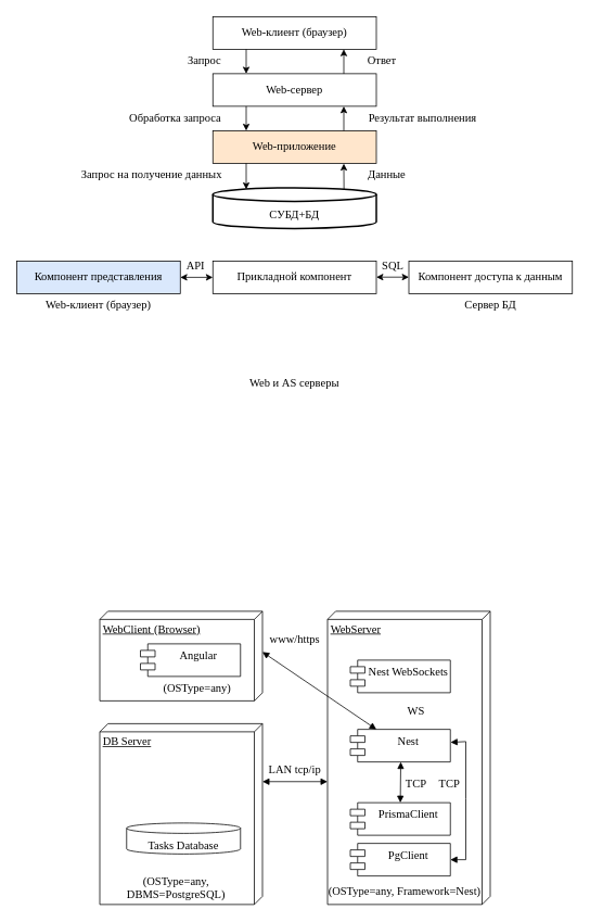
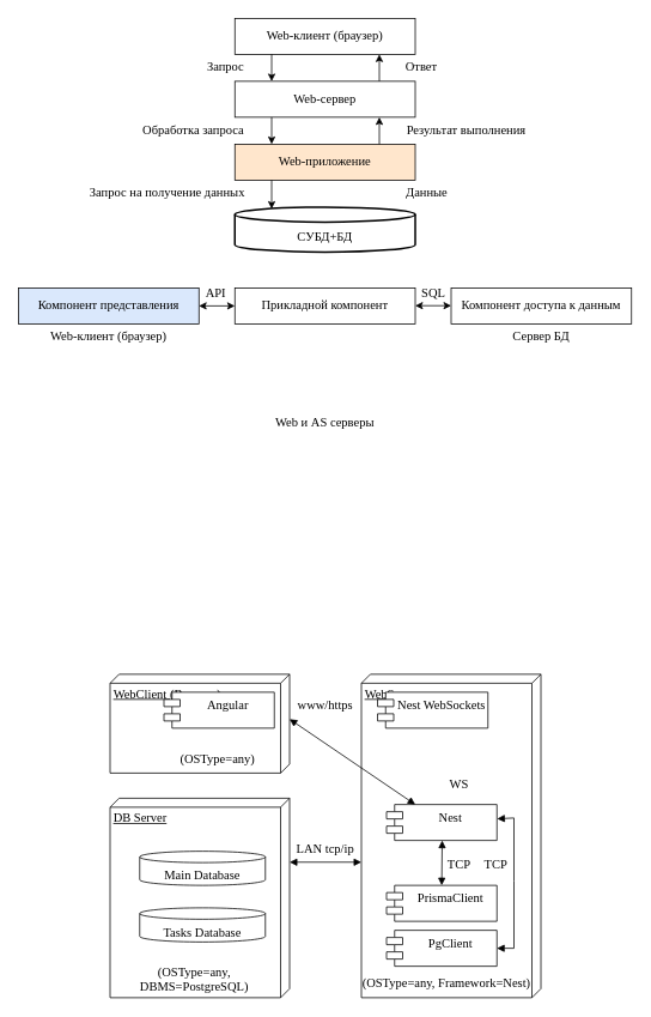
  <mxCell id="0" />
  <mxCell id="1" parent="0" />
  <mxCell id="2" value="&lt;br style=&quot;font-size: 14px;&quot;&gt;СУБД+БД" style="strokeWidth=2;html=1;shape=mxgraph.flowchart.database;whiteSpace=wrap;fontFamily=Times New Roman;fontSize=14;" parent="1" vertex="1"><mxGeometry x="261" y="230" width="201" height="50" as="geometry" /></mxCell>
  <mxCell id="3" value="Web-приложение" style="rounded=0;whiteSpace=wrap;html=1;fontFamily=Times New Roman;fontSize=14;fillColor=#ffe6cc;" parent="1" vertex="1"><mxGeometry x="261" y="160" width="201" height="40" as="geometry" /></mxCell>
  <mxCell id="4" value="Web-сервер" style="rounded=0;whiteSpace=wrap;html=1;fontFamily=Times New Roman;fontSize=14;" parent="1" vertex="1"><mxGeometry x="261" y="90" width="201" height="40" as="geometry" /></mxCell>
  <mxCell id="5" value="Web-клиент (браузер)" style="rounded=0;whiteSpace=wrap;html=1;fontFamily=Times New Roman;fontSize=14;" parent="1" vertex="1"><mxGeometry x="261" y="20" width="201" height="40" as="geometry" /></mxCell>
- <mxCell id="6" value="" style="endArrow=classic;html=1;rounded=0;exitX=0.802;exitY=0.031;exitDx=0;exitDy=0;exitPerimeter=0;entryX=0.801;entryY=1.01;entryDx=0;entryDy=0;entryPerimeter=0;" parent="1" source="2" target="3" edge="1"><mxGeometry width="50" height="50" relative="1" as="geometry"><mxPoint x="332" y="180" as="sourcePoint" /><mxPoint x="382" y="130" as="targetPoint" /></mxGeometry></mxCell>
  <mxCell id="7" value="" style="endArrow=classic;html=1;rounded=0;exitX=0.802;exitY=0.031;exitDx=0;exitDy=0;exitPerimeter=0;entryX=0.801;entryY=1.01;entryDx=0;entryDy=0;entryPerimeter=0;" parent="1" edge="1"><mxGeometry width="50" height="50" relative="1" as="geometry"><mxPoint x="302" y="200" as="sourcePoint" /><mxPoint x="302" y="232" as="targetPoint" /></mxGeometry></mxCell>
  <mxCell id="8" value="" style="endArrow=classic;html=1;rounded=0;" parent="1" edge="1"><mxGeometry width="50" height="50" relative="1" as="geometry"><mxPoint x="422" y="160" as="sourcePoint" /><mxPoint x="422" y="130" as="targetPoint" /></mxGeometry></mxCell>
  <mxCell id="9" value="" style="endArrow=classic;html=1;rounded=0;" parent="1" edge="1"><mxGeometry width="50" height="50" relative="1" as="geometry"><mxPoint x="422" y="90" as="sourcePoint" /><mxPoint x="422" y="60" as="targetPoint" /></mxGeometry></mxCell>
  <mxCell id="10" value="" style="endArrow=classic;html=1;rounded=0;" parent="1" edge="1"><mxGeometry width="50" height="50" relative="1" as="geometry"><mxPoint x="302" y="130" as="sourcePoint" /><mxPoint x="302" y="160" as="targetPoint" /></mxGeometry></mxCell>
  <mxCell id="11" value="" style="endArrow=classic;html=1;rounded=0;" parent="1" edge="1"><mxGeometry width="50" height="50" relative="1" as="geometry"><mxPoint x="302" y="60" as="sourcePoint" /><mxPoint x="302" y="90" as="targetPoint" /></mxGeometry></mxCell>
  <mxCell id="12" value="Запрос" style="text;html=1;strokeColor=none;fillColor=none;align=center;verticalAlign=middle;whiteSpace=wrap;rounded=0;fontFamily=Times New Roman;fontSize=14;" parent="1" vertex="1"><mxGeometry x="221" y="60" width="60" height="30" as="geometry" /></mxCell>
  <mxCell id="13" value="Обработка запроса" style="text;html=1;strokeColor=none;fillColor=none;align=center;verticalAlign=middle;whiteSpace=wrap;rounded=0;fontFamily=Times New Roman;fontSize=14;" parent="1" vertex="1"><mxGeometry x="145" y="130" width="140" height="30" as="geometry" /></mxCell>
  <mxCell id="14" value="Запрос на получение данных" style="text;html=1;strokeColor=none;fillColor=none;align=center;verticalAlign=middle;whiteSpace=wrap;rounded=0;fontFamily=Times New Roman;fontSize=14;" parent="1" vertex="1"><mxGeometry x="91" y="200" width="190" height="30" as="geometry" /></mxCell>
  <mxCell id="15" value="Данные" style="text;html=1;strokeColor=none;fillColor=none;align=center;verticalAlign=middle;whiteSpace=wrap;rounded=0;fontFamily=Times New Roman;fontSize=14;" parent="1" vertex="1"><mxGeometry x="380" y="200" width="190" height="30" as="geometry" /></mxCell>
  <mxCell id="16" value="Результат выполнения" style="text;html=1;strokeColor=none;fillColor=none;align=center;verticalAlign=middle;whiteSpace=wrap;rounded=0;fontFamily=Times New Roman;fontSize=14;" parent="1" vertex="1"><mxGeometry x="424" y="130" width="190" height="30" as="geometry" /></mxCell>
  <mxCell id="17" value="Ответ" style="text;html=1;strokeColor=none;fillColor=none;align=center;verticalAlign=middle;whiteSpace=wrap;rounded=0;fontFamily=Times New Roman;fontSize=14;" parent="1" vertex="1"><mxGeometry x="430" y="60" width="78" height="30" as="geometry" /></mxCell>
  <mxCell id="18" value="Компонент представления" style="rounded=0;whiteSpace=wrap;html=1;fontFamily=Times New Roman;fontSize=14;fillColor=#dae8fc;" parent="1" vertex="1"><mxGeometry x="20" y="320" width="201" height="40" as="geometry" /></mxCell>
  <mxCell id="19" value="Прикладной компонент" style="rounded=0;whiteSpace=wrap;html=1;fontFamily=Times New Roman;fontSize=14;" parent="1" vertex="1"><mxGeometry x="261" y="320" width="201" height="40" as="geometry" /></mxCell>
  <mxCell id="20" value="Компонент доступа к данным" style="rounded=0;whiteSpace=wrap;html=1;fontFamily=Times New Roman;fontSize=14;" parent="1" vertex="1"><mxGeometry x="502" y="320" width="201" height="40" as="geometry" /></mxCell>
  <mxCell id="21" value="Web-клиент (браузер)" style="text;html=1;strokeColor=none;fillColor=none;align=center;verticalAlign=middle;whiteSpace=wrap;rounded=0;fontFamily=Times New Roman;fontSize=14;" parent="1" vertex="1"><mxGeometry x="20" y="360" width="201" height="30" as="geometry" /></mxCell>
  <mxCell id="22" value="Web и AS серверы" style="text;html=1;strokeColor=none;fillColor=none;align=center;verticalAlign=middle;whiteSpace=wrap;rounded=0;fontFamily=Times New Roman;fontSize=14;" parent="1" vertex="1"><mxGeometry x="261" y="455" width="201" height="30" as="geometry" /></mxCell>
  <mxCell id="23" value="Сервер БД" style="text;html=1;strokeColor=none;fillColor=none;align=center;verticalAlign=middle;whiteSpace=wrap;rounded=0;fontFamily=Times New Roman;fontSize=14;" parent="1" vertex="1"><mxGeometry x="502" y="360" width="201" height="30" as="geometry" /></mxCell>
  <mxCell id="24" value="" style="endArrow=classic;startArrow=classic;html=1;rounded=0;exitX=1;exitY=0.5;exitDx=0;exitDy=0;entryX=0;entryY=0.5;entryDx=0;entryDy=0;" parent="1" source="18" target="19" edge="1"><mxGeometry width="50" height="50" relative="1" as="geometry"><mxPoint x="302" y="330" as="sourcePoint" /><mxPoint x="352" y="280" as="targetPoint" /></mxGeometry></mxCell>
  <mxCell id="25" value="" style="endArrow=classic;startArrow=classic;html=1;rounded=0;exitX=1;exitY=0.5;exitDx=0;exitDy=0;entryX=0;entryY=0.5;entryDx=0;entryDy=0;" parent="1" edge="1"><mxGeometry width="50" height="50" relative="1" as="geometry"><mxPoint x="462" y="339.76" as="sourcePoint" /><mxPoint x="502" y="339.76" as="targetPoint" /></mxGeometry></mxCell>
  <mxCell id="26" value="API" style="text;html=1;strokeColor=none;fillColor=none;align=center;verticalAlign=middle;whiteSpace=wrap;rounded=0;fontFamily=Times New Roman;fontSize=14;" parent="1" vertex="1"><mxGeometry x="214" y="312" width="52" height="30" as="geometry" /></mxCell>
  <mxCell id="27" value="SQL" style="text;html=1;strokeColor=none;fillColor=none;align=center;verticalAlign=middle;whiteSpace=wrap;rounded=0;fontFamily=Times New Roman;fontSize=14;" parent="1" vertex="1"><mxGeometry x="456" y="312" width="53" height="30" as="geometry" /></mxCell>
  <mxCell id="28" value="WebClient (Browser)" style="verticalAlign=top;align=left;spacingTop=8;spacingLeft=2;spacingRight=12;shape=cube;size=10;direction=south;fontStyle=4;html=1;whiteSpace=wrap;fontFamily=Times New Roman;fontSize=14;" vertex="1" parent="1"><mxGeometry x="122" y="750" width="200" height="110" as="geometry" /></mxCell>
- <mxCell id="29" value="Angular" style="shape=module;align=left;spacingLeft=20;align=center;verticalAlign=top;whiteSpace=wrap;html=1;jettyWidth=18;jettyHeight=8;fontFamily=Times New Roman;fontSize=14;" vertex="1" parent="1"><mxGeometry x="172" y="790" width="123" height="40" as="geometry" /></mxCell>
+ <mxCell id="29" value="Angular" style="shape=module;align=left;spacingLeft=20;align=center;verticalAlign=top;whiteSpace=wrap;html=1;jettyWidth=18;jettyHeight=8;fontFamily=Times New Roman;fontSize=14;" vertex="1" parent="1"><mxGeometry x="182" y="770" width="123" height="40" as="geometry" /></mxCell>
  <mxCell id="30" value="(OSType=any)" style="text;html=1;strokeColor=none;fillColor=none;align=center;verticalAlign=middle;whiteSpace=wrap;rounded=0;fontFamily=Times New Roman;fontSize=14;" vertex="1" parent="1"><mxGeometry x="212" y="830" width="60" height="30" as="geometry" /></mxCell>
  <mxCell id="31" value="WebServer" style="verticalAlign=top;align=left;spacingTop=8;spacingLeft=2;spacingRight=12;shape=cube;size=10;direction=south;fontStyle=4;html=1;whiteSpace=wrap;fontFamily=Times New Roman;fontSize=14;" vertex="1" parent="1"><mxGeometry x="402" y="750" width="200" height="360" as="geometry" /></mxCell>
  <mxCell id="32" value="Nest" style="shape=module;align=left;spacingLeft=20;align=center;verticalAlign=top;whiteSpace=wrap;html=1;jettyWidth=18;jettyHeight=8;fontFamily=Times New Roman;fontSize=14;" vertex="1" parent="1"><mxGeometry x="430" y="895" width="123" height="40" as="geometry" /></mxCell>
- <mxCell id="33" value="Nest WebSockets" style="shape=module;align=left;spacingLeft=20;align=center;verticalAlign=top;whiteSpace=wrap;html=1;jettyWidth=18;jettyHeight=8;fontFamily=Times New Roman;fontSize=14;" vertex="1" parent="1"><mxGeometry x="430" y="810" width="123" height="40" as="geometry" /></mxCell>
+ <mxCell id="33" value="Nest WebSockets" style="shape=module;align=left;spacingLeft=20;align=center;verticalAlign=top;whiteSpace=wrap;html=1;jettyWidth=18;jettyHeight=8;fontFamily=Times New Roman;fontSize=14;" vertex="1" parent="1"><mxGeometry x="420" y="770" width="123" height="40" as="geometry" /></mxCell>
  <mxCell id="34" value="PrismaClient" style="shape=module;align=left;spacingLeft=20;align=center;verticalAlign=top;whiteSpace=wrap;html=1;jettyWidth=18;jettyHeight=8;fontFamily=Times New Roman;fontSize=14;" vertex="1" parent="1"><mxGeometry x="430" y="985" width="123" height="40" as="geometry" /></mxCell>
  <mxCell id="35" value="PgClient" style="shape=module;align=left;spacingLeft=20;align=center;verticalAlign=top;whiteSpace=wrap;html=1;jettyWidth=18;jettyHeight=8;fontFamily=Times New Roman;fontSize=14;" vertex="1" parent="1"><mxGeometry x="430" y="1035" width="123" height="40" as="geometry" /></mxCell>
  <mxCell id="36" value="WS" style="text;html=1;strokeColor=none;fillColor=none;align=center;verticalAlign=middle;whiteSpace=wrap;rounded=0;fontFamily=Times New Roman;fontSize=14;" vertex="1" parent="1"><mxGeometry x="481" y="858" width="60" height="30" as="geometry" /></mxCell>
  <mxCell id="37" value="" style="endArrow=block;startArrow=block;endFill=1;startFill=1;html=1;rounded=0;exitX=0.5;exitY=1;exitDx=0;exitDy=0;entryX=0.5;entryY=0;entryDx=0;entryDy=0;fontFamily=Times New Roman;fontSize=14;" edge="1" parent="1" target="34"><mxGeometry width="160" relative="1" as="geometry"><mxPoint x="492" y="935" as="sourcePoint" /><mxPoint x="492" y="980" as="targetPoint" /></mxGeometry></mxCell>
  <mxCell id="38" value="TCP" style="text;html=1;strokeColor=none;fillColor=none;align=center;verticalAlign=middle;whiteSpace=wrap;rounded=0;fontFamily=Times New Roman;fontSize=14;" vertex="1" parent="1"><mxGeometry x="481" y="947" width="60" height="30" as="geometry" /></mxCell>
  <mxCell id="39" value="" style="endArrow=block;startArrow=block;endFill=1;startFill=1;html=1;rounded=0;exitX=1.002;exitY=0.397;exitDx=0;exitDy=0;entryX=1;entryY=0.5;entryDx=0;entryDy=0;fontFamily=Times New Roman;fontSize=14;exitPerimeter=0;" edge="1" parent="1" source="32" target="35"><mxGeometry width="160" relative="1" as="geometry"><mxPoint x="502" y="945" as="sourcePoint" /><mxPoint x="501" y="995" as="targetPoint" /><Array as="points"><mxPoint x="572" y="910" /><mxPoint x="572" y="980" /><mxPoint x="572" y="1055" /></Array></mxGeometry></mxCell>
  <mxCell id="40" value="TCP" style="text;html=1;strokeColor=none;fillColor=none;align=center;verticalAlign=middle;whiteSpace=wrap;rounded=0;fontFamily=Times New Roman;fontSize=14;" vertex="1" parent="1"><mxGeometry x="522" y="947" width="60" height="30" as="geometry" /></mxCell>
  <mxCell id="41" value="DB Server" style="verticalAlign=top;align=left;spacingTop=8;spacingLeft=2;spacingRight=12;shape=cube;size=10;direction=south;fontStyle=4;html=1;whiteSpace=wrap;fontFamily=Times New Roman;fontSize=14;" vertex="1" parent="1"><mxGeometry x="122" y="888" width="200" height="222" as="geometry" /></mxCell>
+ <mxCell id="42" value="&lt;br&gt;Main Database" style="strokeWidth=1;html=1;shape=mxgraph.flowchart.database;whiteSpace=wrap;fontFamily=Times New Roman;fontSize=14;" vertex="1" parent="1"><mxGeometry x="155" y="947" width="140" height="38" as="geometry" /></mxCell>
  <mxCell id="43" value="&lt;br&gt;Tasks Database" style="strokeWidth=1;html=1;shape=mxgraph.flowchart.database;whiteSpace=wrap;fontFamily=Times New Roman;fontSize=14;" vertex="1" parent="1"><mxGeometry x="155" y="1010" width="140" height="38" as="geometry" /></mxCell>
  <mxCell id="44" value="" style="endArrow=block;startArrow=block;endFill=1;startFill=1;html=1;rounded=0;exitX=0;exitY=0;exitDx=50;exitDy=0;fontFamily=Times New Roman;fontSize=14;exitPerimeter=0;" edge="1" parent="1" source="28" target="32"><mxGeometry width="160" relative="1" as="geometry"><mxPoint x="361.17" y="820" as="sourcePoint" /><mxPoint x="392" y="810" as="targetPoint" /></mxGeometry></mxCell>
  <mxCell id="45" value="" style="endArrow=block;startArrow=block;endFill=1;startFill=1;html=1;rounded=0;exitX=0;exitY=0;exitDx=50;exitDy=0;fontFamily=Times New Roman;fontSize=14;exitPerimeter=0;entryX=0.139;entryY=1;entryDx=0;entryDy=0;entryPerimeter=0;" edge="1" parent="1"><mxGeometry width="160" relative="1" as="geometry"><mxPoint x="322" y="959.17" as="sourcePoint" /><mxPoint x="402" y="959.17" as="targetPoint" /></mxGeometry></mxCell>
  <mxCell id="46" value="(OSType=any, Framework=Nest)" style="text;html=1;strokeColor=none;fillColor=none;align=center;verticalAlign=middle;whiteSpace=wrap;rounded=0;fontFamily=Times New Roman;fontSize=14;" vertex="1" parent="1"><mxGeometry x="402" y="1080" width="190" height="30" as="geometry" /></mxCell>
  <mxCell id="47" value="(OSType=any, DBMS=PostgreSQL)" style="text;html=1;strokeColor=none;fillColor=none;align=center;verticalAlign=middle;whiteSpace=wrap;rounded=0;fontFamily=Times New Roman;fontSize=14;" vertex="1" parent="1"><mxGeometry x="121" y="1075" width="190" height="30" as="geometry" /></mxCell>
  <mxCell id="48" value="www/https" style="text;html=1;strokeColor=none;fillColor=none;align=center;verticalAlign=middle;whiteSpace=wrap;rounded=0;fontFamily=Times New Roman;fontSize=14;" vertex="1" parent="1"><mxGeometry x="332" y="770" width="60" height="30" as="geometry" /></mxCell>
  <mxCell id="49" value="LAN tcp/ip" style="text;html=1;strokeColor=none;fillColor=none;align=center;verticalAlign=middle;whiteSpace=wrap;rounded=0;fontFamily=Times New Roman;fontSize=14;" vertex="1" parent="1"><mxGeometry x="327" y="930" width="70" height="30" as="geometry" /></mxCell>
